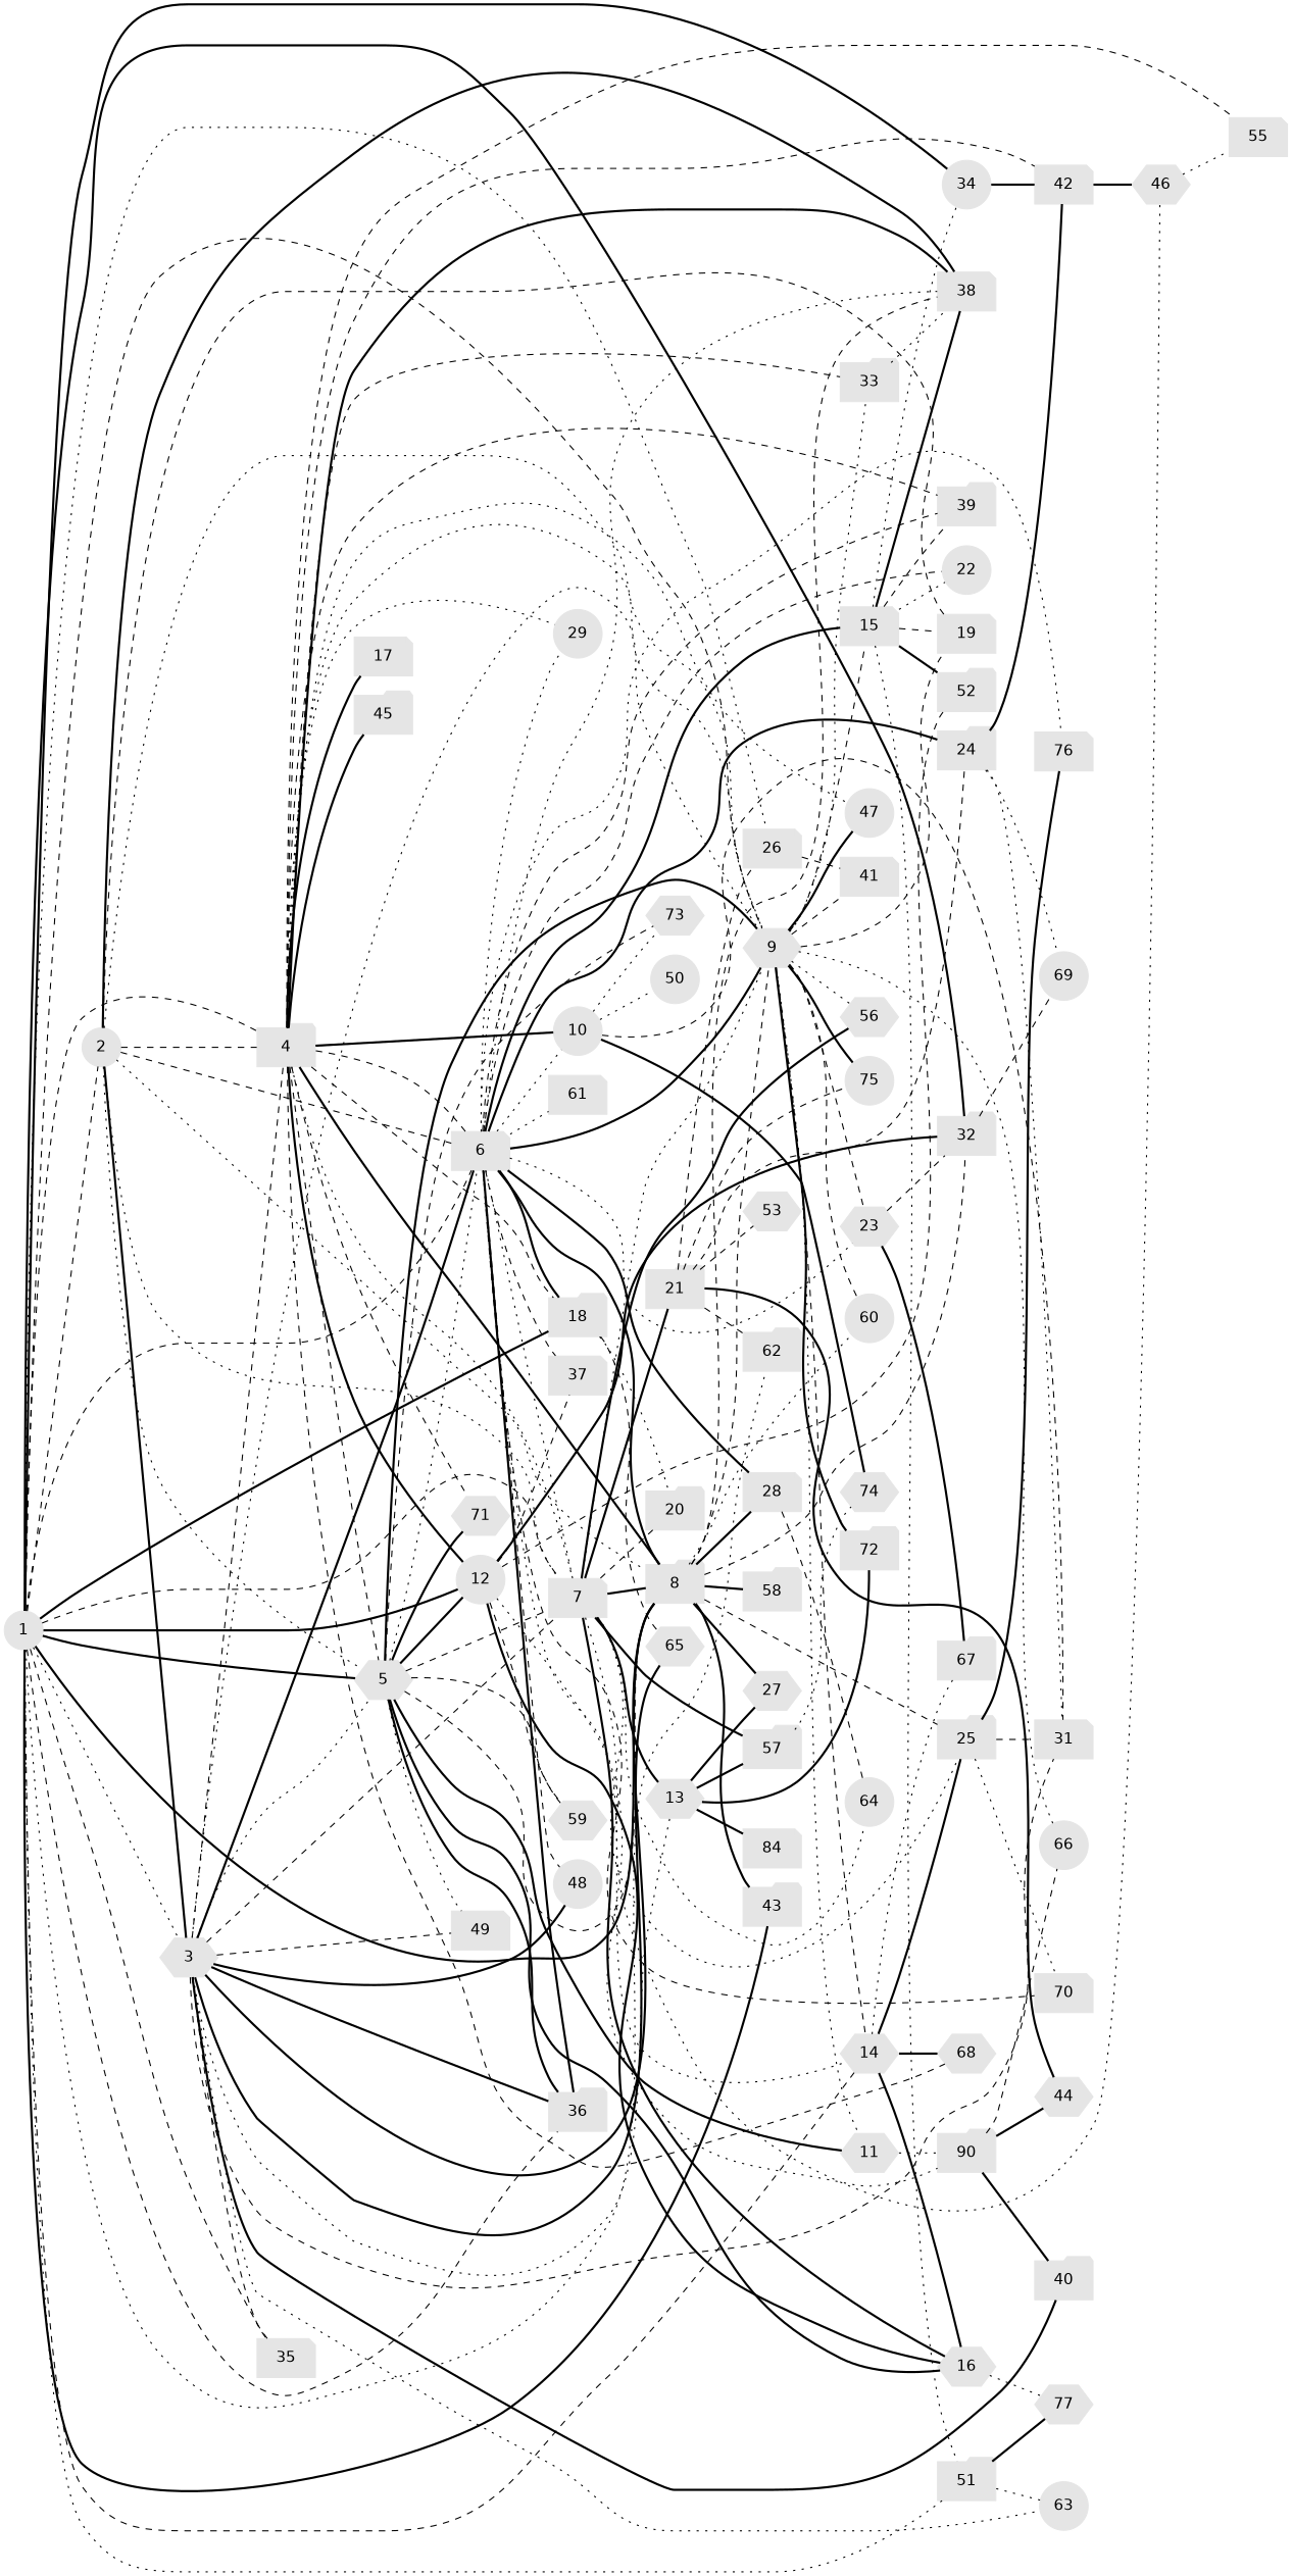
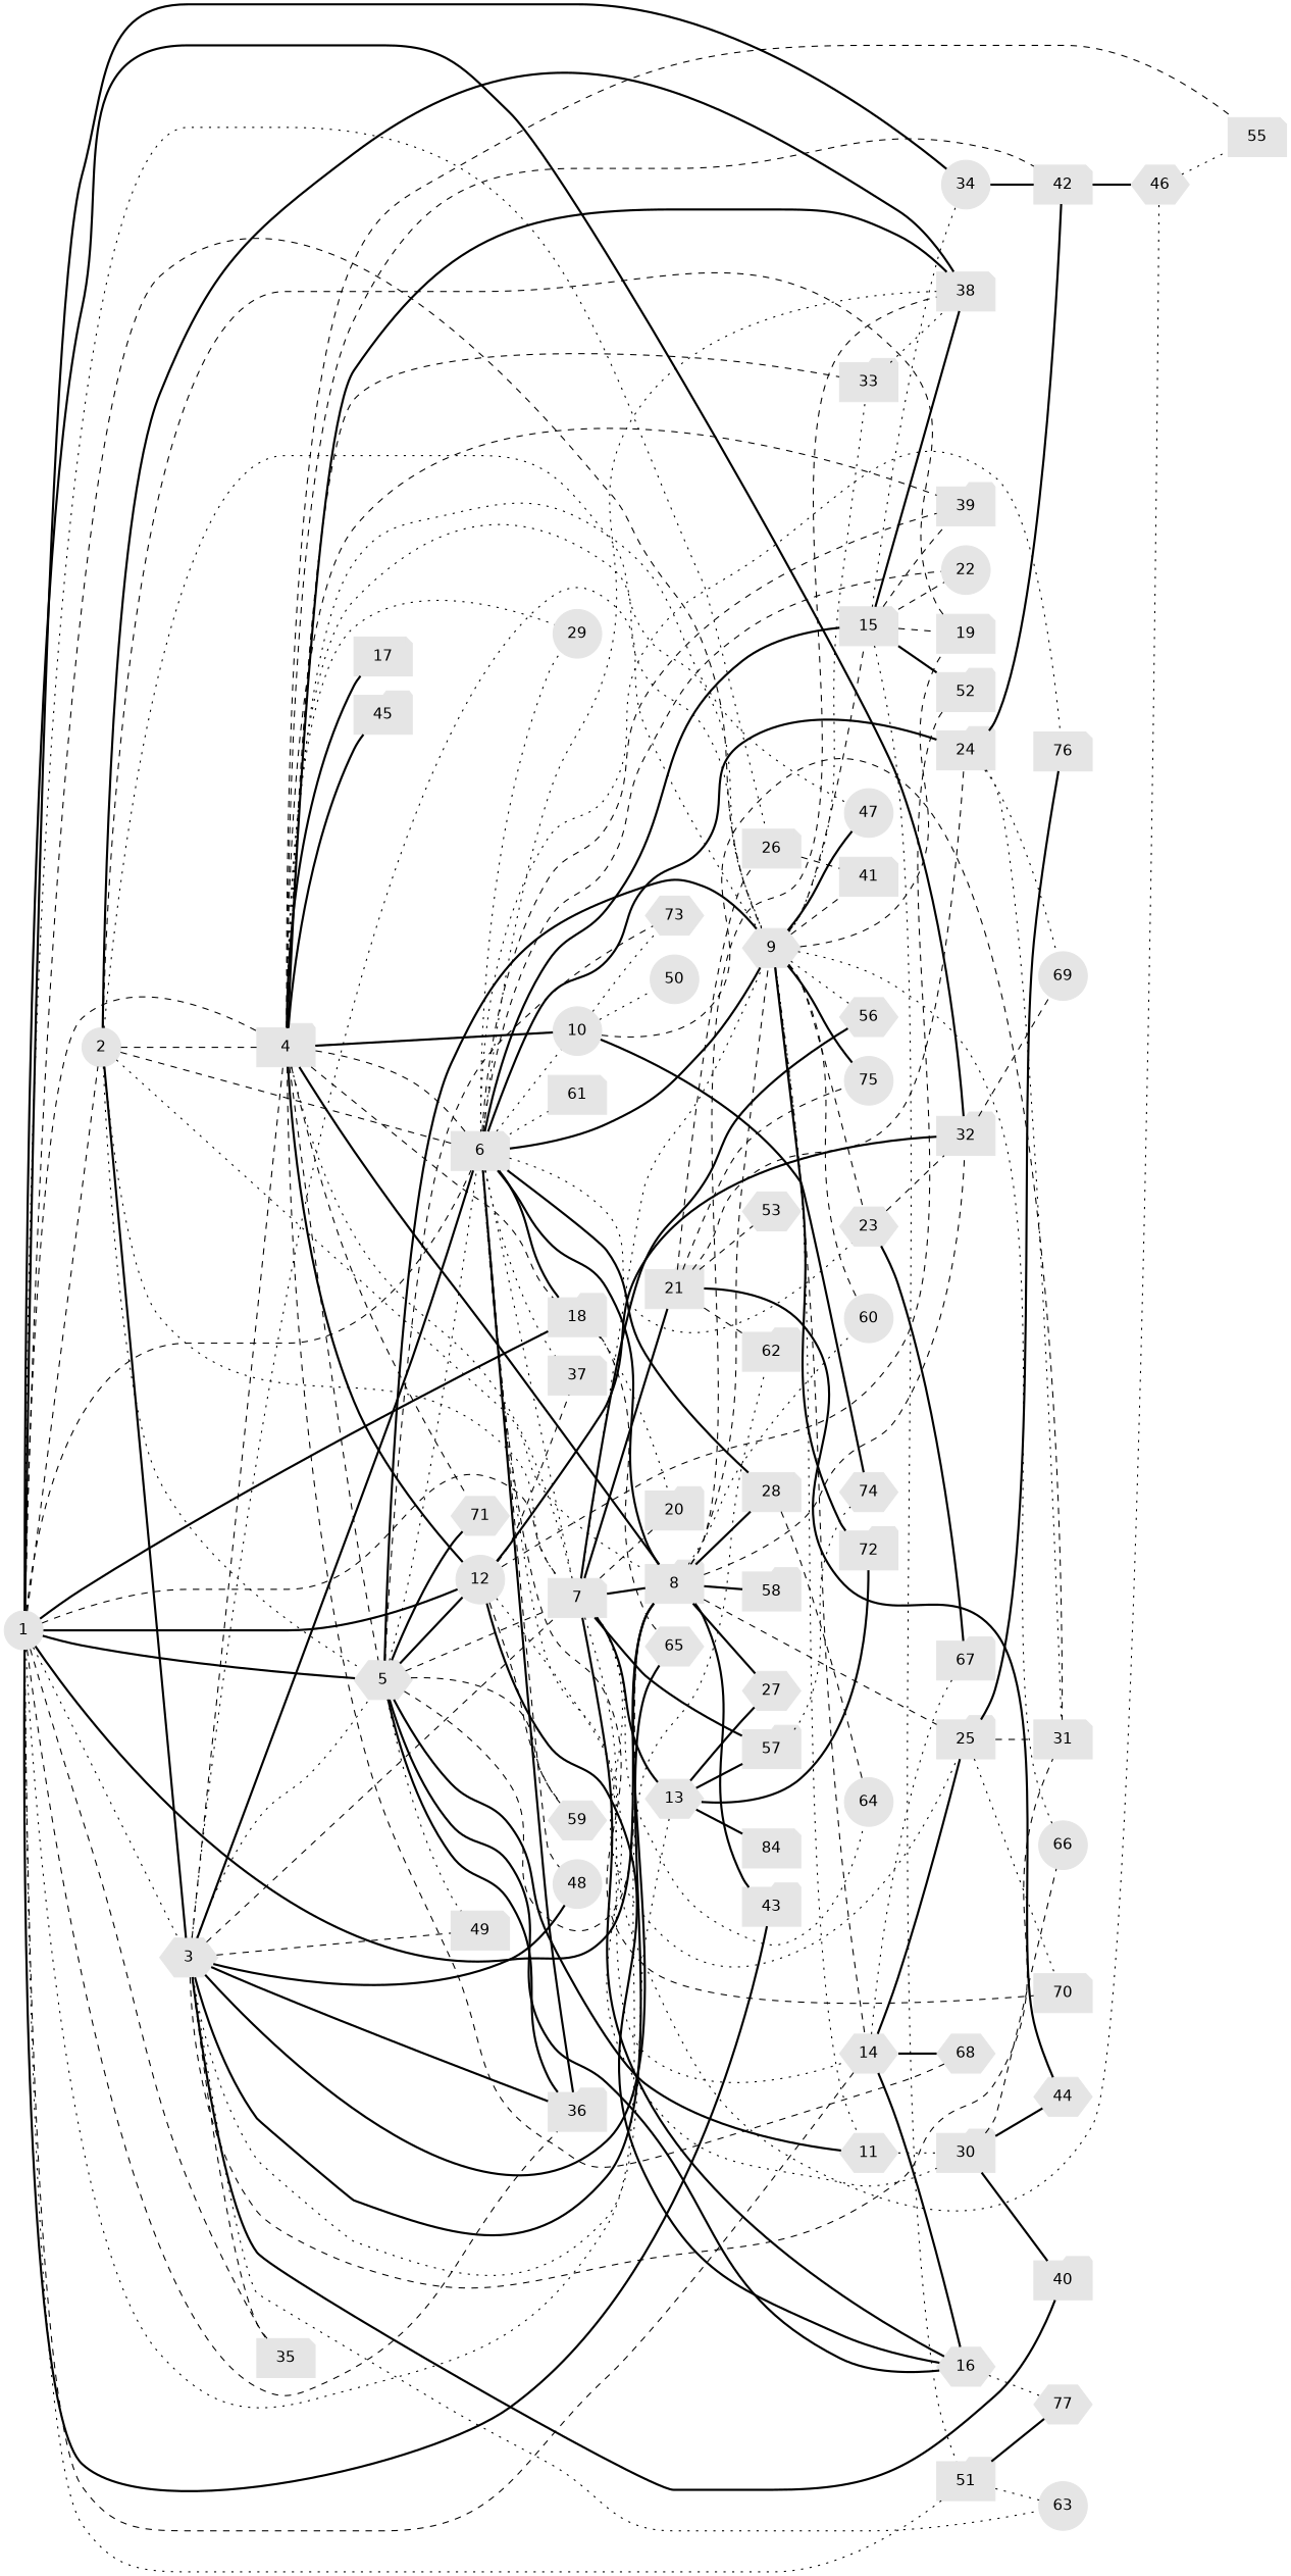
  graph {
    fontname="DejaVu Sans"
    rankdir=LR
    node [color=gray90 fontname="DejaVu Sans" shape=folder style=filled]
    edge [fontname="DejaVu Sans" style=bold weight=1.0]
    1 [shape=circle]
    2 [shape=circle]
    3 [shape=hexagon]
    4
    5 [shape=hexagon]
    6 [shape=note]
    7 [shape=note]
    8
    9 [shape=hexagon]
    12 [shape=circle]
    14 [shape=hexagon]
    18
    26 [shape=note]
    32
    34 [shape=circle]
    35 [shape=note]
    36
    43
    51
    62
    19 [shape=note]
    38 [shape=note]
    13 [shape=hexagon]
    31 [shape=note]
    40
    48 [shape=circle]
    49 [shape=note]
    63 [shape=circle]
    65 [shape=hexagon]
    10 [shape=circle]
    17 [shape=note]
    29 [shape=circle]
    33
    39
    45
    47 [shape=circle]
    55 [shape=note]
    68 [shape=hexagon]
    71 [shape=hexagon]
    42 [shape=note]
    11 [shape=hexagon]
    16 [shape=hexagon]
    59 [shape=hexagon]
    73 [shape=hexagon]
-   30 [label=90]
+   30
    15 [shape=note]
    22 [shape=circle]
    23 [shape=hexagon]
    24
    28 [shape=note]
    37 [shape=note]
    61 [shape=note]
    70 [shape=note]
    76 [shape=note]
    20
    21
    25
    46 [shape=hexagon]
    56 [shape=hexagon]
    57
    64 [shape=circle]
    27 [shape=hexagon]
    58
    60 [shape=circle]
    41 [shape=note]
    66 [shape=circle]
    72
    75 [shape=circle]
    52
    67
    69 [shape=circle]
    77 [shape=hexagon]
    n73 [label=84 shape=note]
    50 [shape=circle]
    74 [shape=hexagon]
    44 [shape=hexagon]
    53 [shape=hexagon]
    1 -- 2 [style=dashed]
    1 -- 3 [style=dotted weight=2.0]
    1 -- 4 [style=dashed]
    1 -- 5
    1 -- 6 [style=dashed weight=2.0]
    1 -- 7 [style=dashed]
    1 -- 8 [weight=2.0]
    1 -- 9 [style=dashed]
    1 -- 12 [weight=2.0]
    1 -- 14 [style=dashed]
    1 -- 18
    1 -- 26 [style=dotted]
    1 -- 32
    1 -- 34
    1 -- 35 [style=dashed]
    1 -- 36 [style=dashed]
    1 -- 43
    1 -- 51 [style=dotted]
    1 -- 62 [style=dotted]
    2 -- 3
    2 -- 4 [style=dashed weight=10.0]
    2 -- 5 [style=dotted]
    2 -- 6 [style=dashed weight=3.0]
    2 -- 7 [style=dotted]
    2 -- 8 [style=dotted]
    2 -- 9 [style=dotted]
    2 -- 19 [style=dashed]
    2 -- 38
    3 -- 4 [style=dashed]
    3 -- 5 [style=dotted]
    3 -- 6 [weight=2.0]
    3 -- 7 [style=dashed weight=2.0]
    3 -- 8 [weight=2.0]
    3 -- 9 [style=dotted]
    3 -- 35 [style=dashed]
    3 -- 36
    3 -- 13 [style=dotted]
    3 -- 31 [style=dashed]
    3 -- 40
    3 -- 48 [weight=2.0]
    3 -- 49 [style=dashed]
    3 -- 63 [style=dotted]
    3 -- 65
    4 -- 5 [style=dashed]
    4 -- 6 [style=dashed weight=2.0]
    4 -- 7 [style=dotted weight=2.0]
    4 -- 8
    4 -- 9 [style=dotted weight=3.0]
    4 -- 12
    4 -- 18 [style=dashed]
    4 -- 38
    4 -- 10
    4 -- 17
    4 -- 29 [style=dotted]
    4 -- 33 [style=dashed]
    4 -- 39 [style=dashed]
    4 -- 45
    4 -- 47 [style=dotted]
    4 -- 55 [style=dashed]
    4 -- 68 [style=dashed]
    4 -- 71 [style=dashed]
    4 -- 42 [style=dashed]
    5 -- 6 [style=dotted weight=3.0]
    5 -- 7 [style=dashed]
    5 -- 8 [style=dashed]
    5 -- 9 [weight=2.0]
    5 -- 12
    5 -- 36 [weight=2.0]
    5 -- 49 [style=dotted]
    5 -- 71
    5 -- 11
    5 -- 16
    5 -- 59 [style=dashed]
    5 -- 73 [style=dashed]
    6 -- 7 [style=dotted weight=2.0]
    6 -- 8 [weight=3.0]
    6 -- 9 [weight=2.0]
    6 -- 18
    6 -- 36 [weight=4.0]
    6 -- 38 [style=dotted weight=3.0]
    6 -- 48 [style=dashed]
    6 -- 10 [style=dotted]
    6 -- 29 [style=dotted]
    6 -- 39 [style=dashed]
    6 -- 30 [style=dotted]
    6 -- 15 [weight=2.0]
    6 -- 22 [style=dashed]
    6 -- 23 [style=dotted]
    6 -- 24
    6 -- 28
-   6 -- 37 [style=dashed]
+   6 -- 37 [style=dotted]
    6 -- 61 [style=dotted]
    6 -- 70 [style=dashed]
    6 -- 76 [style=dotted]
    7 -- 8 [weight=2.0]
    7 -- 9 [style=dotted]
    7 -- 13
    7 -- 16
    7 -- 20 [style=dashed]
    7 -- 21
    7 -- 25 [style=dotted]
    7 -- 46 [style=dotted]
    7 -- 56
    7 -- 57
    7 -- 64 [style=dotted]
    8 -- 9 [style=dashed]
    8 -- 32 [style=dashed]
    8 -- 43
    8 -- 38 [style=dashed]
    8 -- 28 [weight=2.0]
    8 -- 25 [style=dashed]
    8 -- 27
    8 -- 58
    8 -- 60 [style=dotted]
    9 -- 14 [style=dashed]
    9 -- 19 [style=dashed]
    9 -- 33 [style=dotted]
    9 -- 47
    9 -- 11 [style=dotted weight=2.0]
    9 -- 15 [style=dashed weight=2.0]
    9 -- 23 [style=dashed weight=2.0]
    9 -- 56 [style=dotted]
    9 -- 60 [style=dashed]
    9 -- 41 [style=dashed]
    9 -- 66 [style=dotted]
    9 -- 72
    9 -- 75
    12 -- 14 [style=dotted]
    12 -- 32 [weight=2.0]
    12 -- 16
    12 -- 59 [style=dashed]
    12 -- 37 [style=dashed]
    12 -- 52 [style=dashed]
    14 -- 68
    14 -- 16
    14 -- 25
    14 -- 67 [style=dotted]
    18 -- 65 [style=dashed]
    18 -- 20 [style=dotted]
    26 -- 41 [style=dashed]
    32 -- 69 [style=dashed]
    34 -- 42
    51 -- 63 [style=dotted]
    51 -- 77
    13 -- 57
    13 -- 27
    13 -- 72
    13 -- n73
    10 -- 31 [style=dashed]
    10 -- 73 [style=dotted]
    10 -- 50 [style=dotted]
    10 -- 74
    33 -- 38 [style=dotted]
    42 -- 46
    11 -- 30 [style=dotted]
    16 -- 77 [style=dotted]
    30 -- 40
    30 -- 66 [style=dashed]
    30 -- 44
    15 -- 34 [style=dotted]
    15 -- 51 [style=dotted]
    15 -- 19 [style=dashed]
    15 -- 38
    15 -- 39 [style=dashed]
-   15 -- 22 [style=dotted]
+   15 -- 22 [style=dashed]
    15 -- 52
    23 -- 32 [style=dashed]
    23 -- 67
    24 -- 31 [style=dotted]
    24 -- 42
    24 -- 69 [style=dotted]
    28 -- 64 [style=dashed]
    21 -- 26 [style=dashed]
    21 -- 62 [style=dashed]
    21 -- 24 [style=dashed]
    21 -- 75 [style=dashed]
    21 -- 44
    21 -- 53 [style=dashed]
    25 -- 31 [style=dashed weight=2.0]
    25 -- 70 [style=dotted]
    25 -- 76
    46 -- 55 [style=dotted]
    57 -- 74 [style=dotted]
  }
